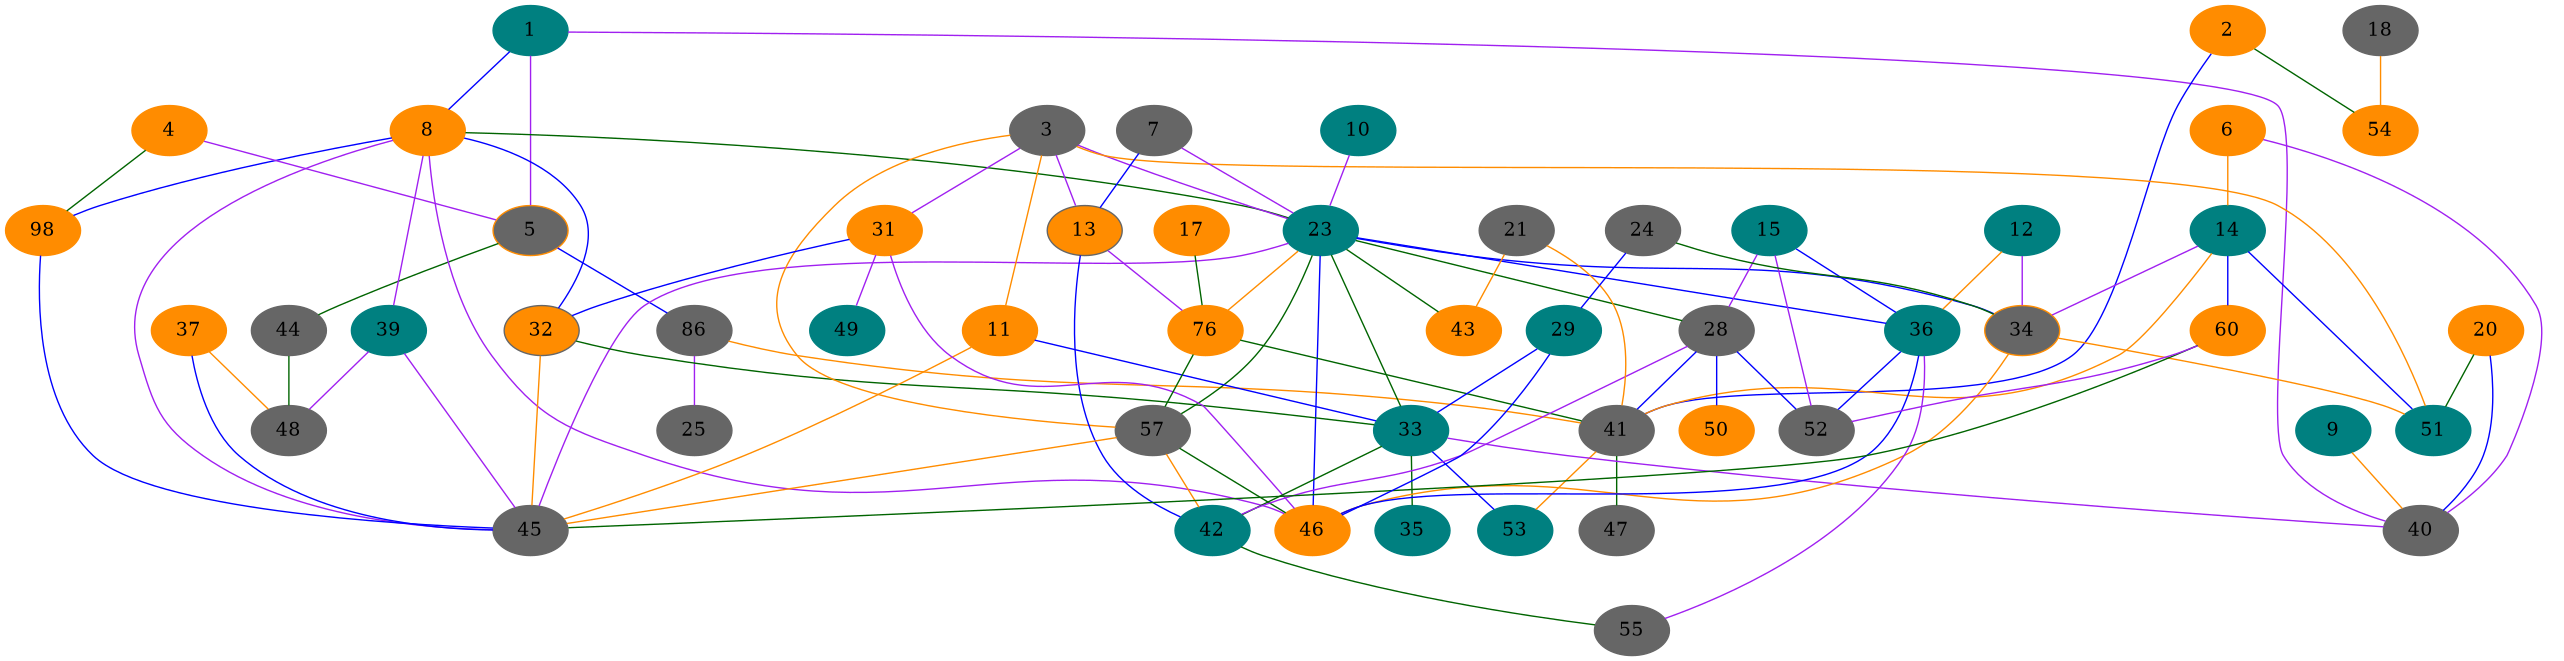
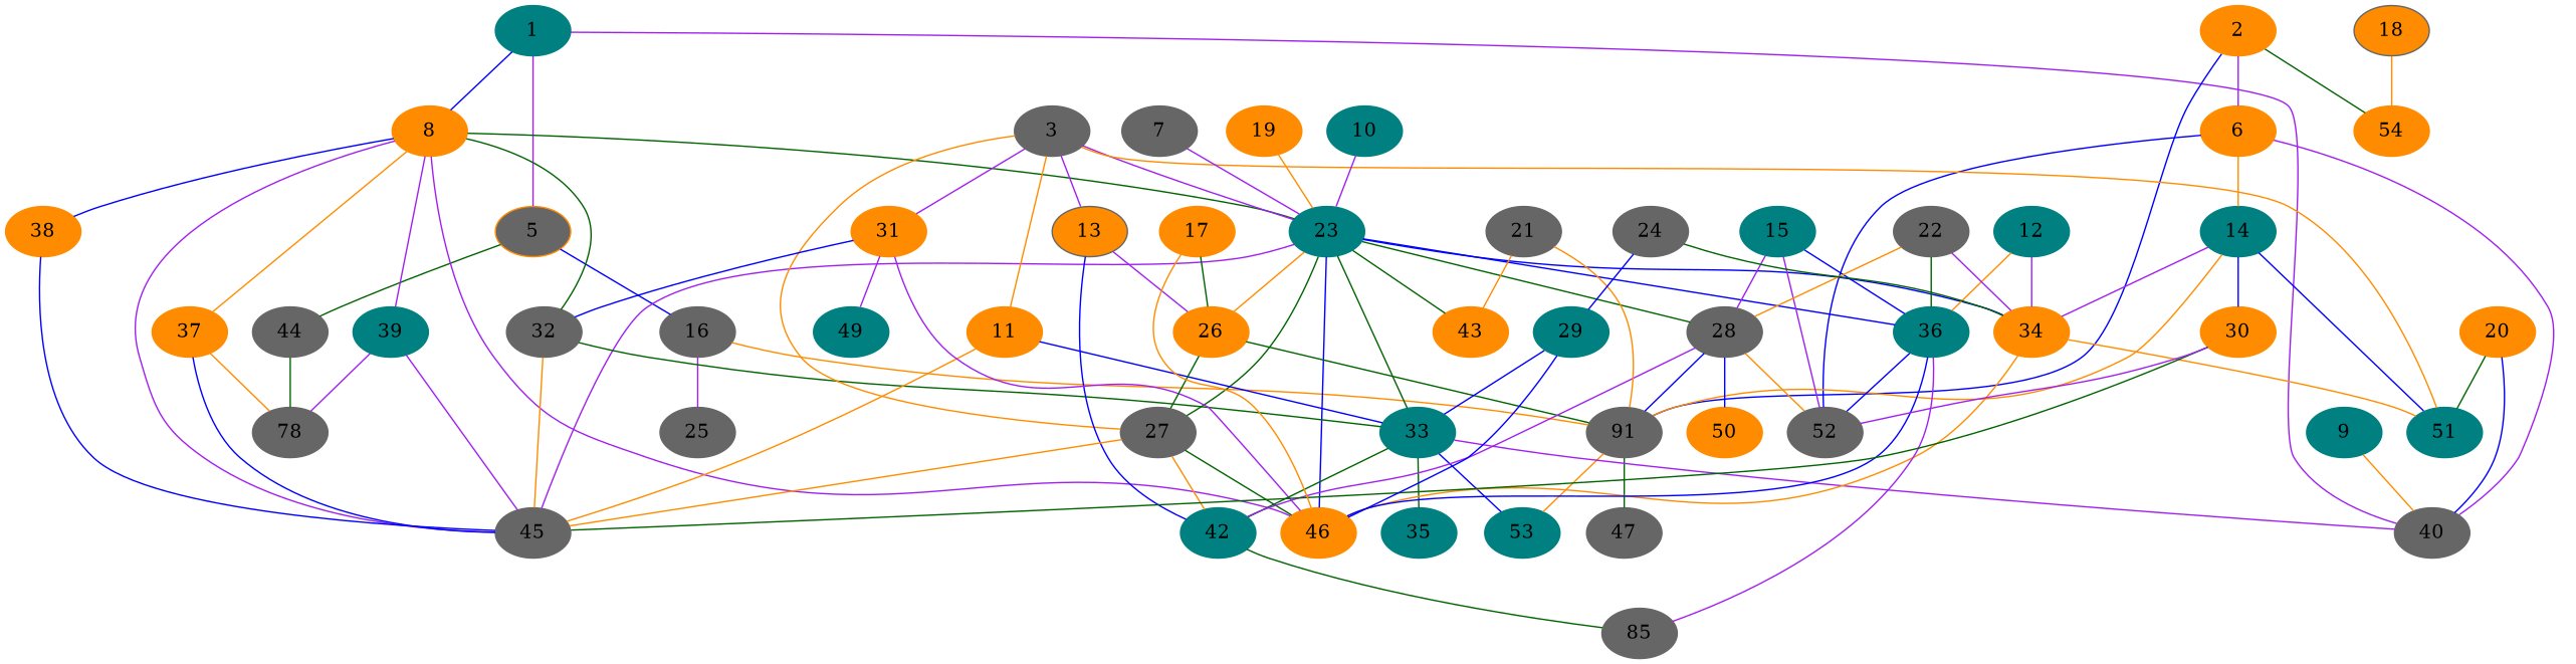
  graph {
    node [color=gray40 style=filled]
    edge [color=purple weight=1.0]
    1 [color=teal]
    5 [color=darkorange fillcolor=gray40]
    8 [color=darkorange]
    40
-   16 [label=86]
+   16
    44
    23 [color=teal]
-   38 [color=darkorange label=98]
-   32 [fillcolor=darkorange]
+   38 [color=darkorange]
+   32
    37 [color=darkorange]
    39 [color=teal]
    45
    46 [color=darkorange]
    2 [color=darkorange]
    6 [color=darkorange]
-   41
+   41 [label=91]
    54 [color=darkorange]
    14 [color=teal]
    52
    53 [color=teal]
    47
    11 [color=darkorange]
    3
    13 [fillcolor=darkorange]
-   27 [label=57]
+   27
    31 [color=darkorange]
    51 [color=teal]
    33 [color=teal]
-   26 [color=darkorange label=76]
+   26 [color=darkorange]
    42 [color=teal]
-   34 [color=darkorange fillcolor=gray40]
+   34 [color=darkorange]
    36 [color=teal]
    28
    43 [color=darkorange]
    49 [color=teal]
-   4 [color=darkorange]
    25
-   48
-   30 [color=darkorange label=60]
+   48 [label=78]
+   30 [color=darkorange]
    7
    9 [color=teal]
    10 [color=teal]
    35 [color=teal]
    12 [color=teal]
-   55
+   55 [label=85]
    15 [color=teal]
    50 [color=darkorange]
    17 [color=darkorange]
-   18
+   18 [fillcolor=darkorange]
+   19 [color=darkorange]
    20 [color=darkorange]
    21
+   22
    24
    29 [color=teal]
    1 -- 5
    1 -- 8 [color=blue]
    1 -- 40
    5 -- 16 [color=blue]
    5 -- 44 [color=darkgreen]
    8 -- 23 [color=darkgreen]
    8 -- 38 [color=blue]
-   8 -- 32 [color=blue]
+   8 -- 32 [color=darkgreen]
+   8 -- 37 [color=darkorange]
    8 -- 39
    8 -- 45
    8 -- 46
    16 -- 41 [color=darkorange]
    16 -- 25
    44 -- 48 [color=darkgreen]
    23 -- 45 [weight=2.0]
    23 -- 46 [color=blue]
    23 -- 27 [color=darkgreen]
    23 -- 33 [color=darkgreen]
    23 -- 26 [color=darkorange]
    23 -- 34 [color=blue]
    23 -- 36 [color=blue]
    23 -- 28 [color=darkgreen]
    23 -- 43 [color=darkgreen weight=2.0]
    38 -- 45 [color=blue]
    32 -- 45 [color=darkorange]
    32 -- 33 [color=darkgreen]
    37 -- 45 [color=blue]
    37 -- 48 [color=darkorange]
    39 -- 45
    39 -- 48
+   2 -- 6
    2 -- 41 [color=blue]
    2 -- 54 [color=darkgreen]
    6 -- 40 [weight=2.0]
    6 -- 14 [color=darkorange]
+   6 -- 52 [color=blue]
    41 -- 53 [color=darkorange]
    41 -- 47 [color=darkgreen]
    14 -- 41 [color=darkorange]
    14 -- 51 [color=blue]
    14 -- 34
    14 -- 30 [color=blue]
    11 -- 45 [color=darkorange]
    11 -- 33 [color=blue]
    3 -- 23
    3 -- 11 [color=darkorange]
    3 -- 13
    3 -- 27 [color=darkorange]
    3 -- 31
    3 -- 51 [color=darkorange]
    13 -- 26
    13 -- 42 [color=blue]
    27 -- 45 [color=darkorange]
    27 -- 46 [color=darkgreen]
    27 -- 42 [color=darkorange]
    31 -- 32 [color=blue]
    31 -- 46
    31 -- 49
    33 -- 40
    33 -- 53 [color=blue]
    33 -- 42 [color=darkgreen]
    33 -- 35 [color=darkgreen]
    26 -- 41 [color=darkgreen]
    26 -- 27 [color=darkgreen]
    42 -- 55 [color=darkgreen]
    34 -- 46 [color=darkorange]
    34 -- 51 [color=darkorange]
    36 -- 46 [color=blue]
    36 -- 52 [color=blue]
    36 -- 55
    28 -- 41 [color=blue]
-   28 -- 52 [color=blue]
+   28 -- 52 [color=darkorange]
    28 -- 42
    28 -- 50 [color=blue]
-   4 -- 5
-   4 -- 38 [color=darkgreen]
    30 -- 45 [color=darkgreen]
    30 -- 52
    7 -- 23
-   7 -- 13 [color=blue]
    9 -- 40 [color=darkorange]
    10 -- 23
    12 -- 34
    12 -- 36 [color=darkorange]
    15 -- 52
    15 -- 36 [color=blue]
    15 -- 28
+   17 -- 46 [color=darkorange]
    17 -- 26 [color=darkgreen]
    18 -- 54 [color=darkorange]
+   19 -- 23 [color=darkorange]
    20 -- 40 [color=blue]
    20 -- 51 [color=darkgreen]
    21 -- 41 [color=darkorange]
    21 -- 43 [color=darkorange]
+   22 -- 34
+   22 -- 36 [color=darkgreen]
+   22 -- 28 [color=darkorange]
    24 -- 34 [color=darkgreen]
    24 -- 29 [color=blue]
    29 -- 46 [color=blue]
    29 -- 33 [color=blue]
  }
